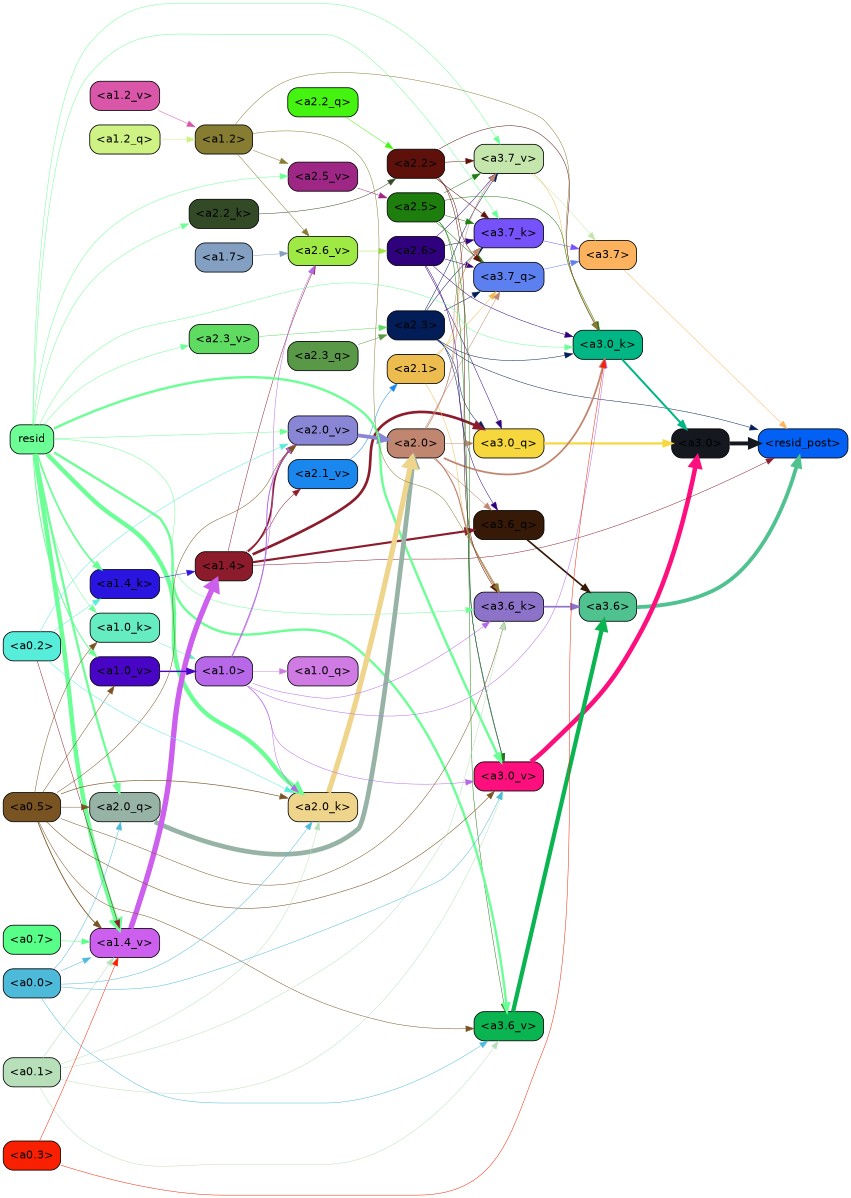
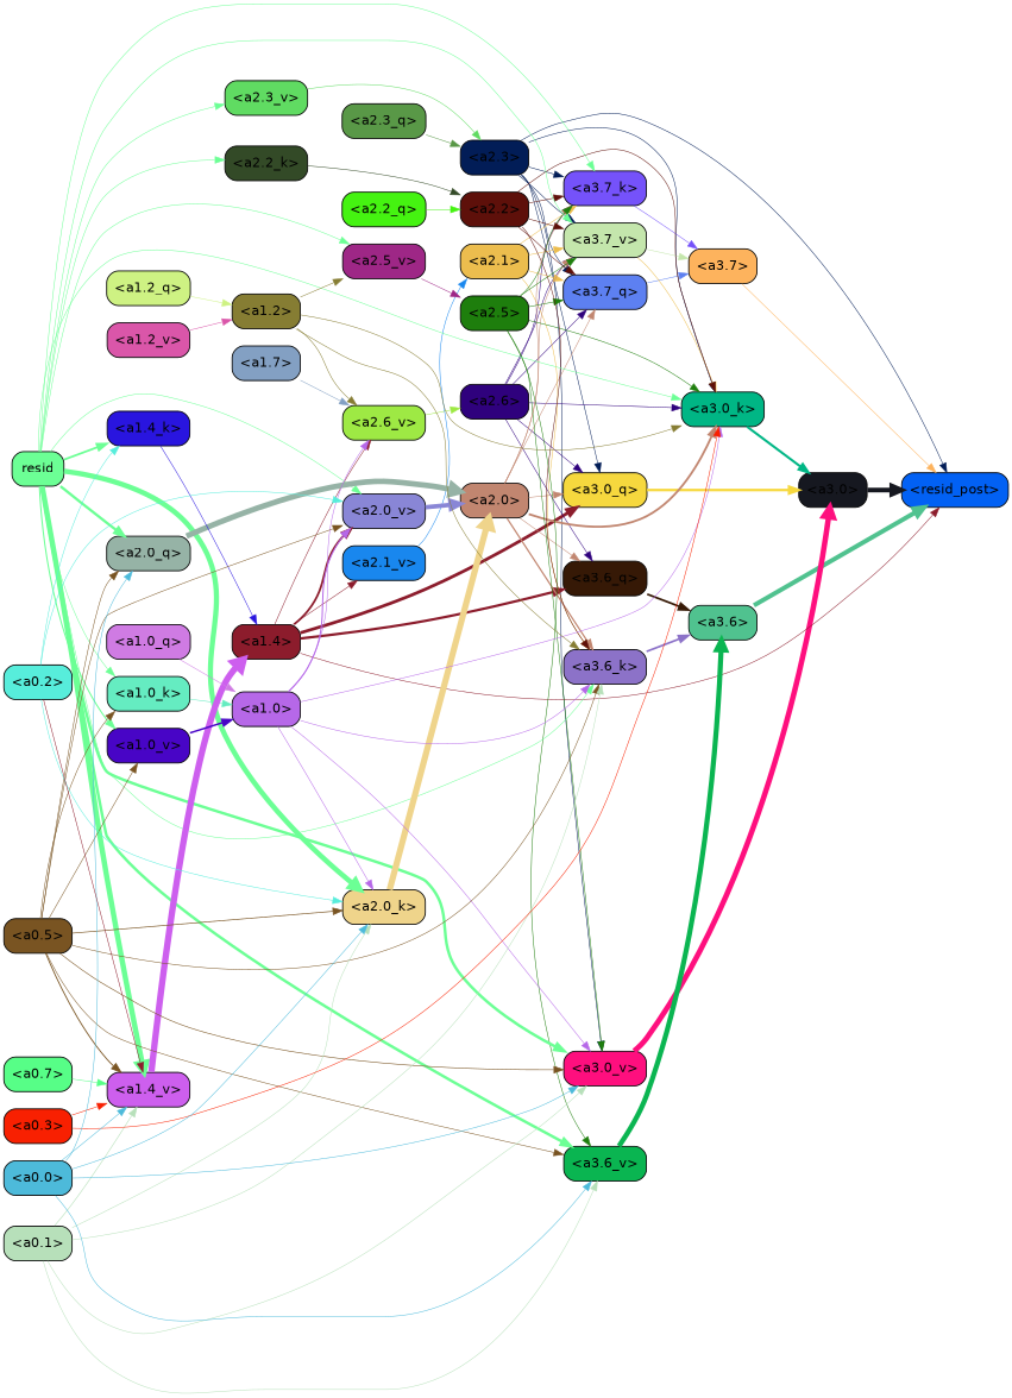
  strict digraph {
    rankdir=LR
    splines=true
    node [color=black fontname=Helvetica shape=box style="filled, rounded"]
    edge [color="#6cff95" penwidth=0.6]
    "<a3.7>" [fillcolor="#fdb35d"]
    "<resid_post>" [fillcolor="#0261f4"]
    "<a3.6>" [fillcolor="#50c28f"]
    "<a3.0>" [fillcolor="#161820"]
    "<a2.3>" [fillcolor="#021d57"]
    "<a3.7_q>" [fillcolor="#5d80f1"]
    "<a3.0_q>" [fillcolor="#f6d83e"]
    "<a3.7_k>" [fillcolor="#7552fa"]
    "<a3.0_k>" [fillcolor="#00b685"]
    "<a3.7_v>" [fillcolor="#c4e6ac"]
    "<a3.0_v>" [fillcolor="#fe0f7e"]
    "<a1.4>" [fillcolor="#8c1c2c"]
    "<a3.6_q>" [fillcolor="#361906"]
    "<a2.6_v>" [fillcolor="#9ee944"]
    "<a2.1_v>" [fillcolor="#1987ee"]
    "<a2.0_v>" [fillcolor="#8986d6"]
    "<a2.6>" [fillcolor="#2f017d"]
    "<a2.1>" [fillcolor="#ecbd4e"]
    "<a2.0>" [fillcolor="#c18670"]
    "<a3.6_k>" [fillcolor="#8c72c8"]
    "<a3.6_v>" [fillcolor="#0ab551"]
    "<a2.5>" [fillcolor="#1e7e0d"]
    "<a2.2>" [fillcolor="#5e100a"]
    n24 [fillcolor="#6cff95" label=resid]
    "<a2.0_q>" [fillcolor="#96b3a6"]
    "<a2.2_k>" [fillcolor="#334a27"]
    "<a2.0_k>" [fillcolor="#efd48b"]
    "<a2.5_v>" [fillcolor="#9e2786"]
    "<a2.3_v>" [fillcolor="#60db62"]
    "<a1.4_k>" [fillcolor="#2915df"]
    "<a1.0_k>" [fillcolor="#65ecc1"]
    "<a1.4_v>" [fillcolor="#cd5fee"]
    "<a1.0_v>" [fillcolor="#4805c6"]
    "<a1.0>" [fillcolor="#b668e8"]
    "<a1.2>" [fillcolor="#867d33"]
    "<a0.5>" [fillcolor="#795422"]
    "<a0.1>" [fillcolor="#b7e0ba"]
    "<a0.3>" [fillcolor="#f82001"]
    "<a0.0>" [fillcolor="#4dbada"]
    "<a2.3_q>" [fillcolor="#599847"]
    "<a2.2_q>" [fillcolor="#45f311"]
    "<a0.2>" [fillcolor="#57eddb"]
    "<a1.7>" [fillcolor="#83a0c3"]
    "<a1.2_q>" [fillcolor="#cef283"]
    "<a1.0_q>" [fillcolor="#cf7be3"]
    "<a1.2_v>" [fillcolor="#da56a9"]
    "<a0.7>" [fillcolor="#57fe87"]
    "<a3.7>" -> "<resid_post>" [color="#fdb35d"]
    "<a3.6>" -> "<resid_post>" [color="#50c28f" penwidth=4.751612067222595]
    "<a3.0>" -> "<resid_post>" [color="#161820" penwidth=4.884142994880676]
    "<a2.3>" -> "<resid_post>" [color="#021d57"]
    "<a2.3>" -> "<a3.7_q>" [color="#021d57"]
    "<a2.3>" -> "<a3.0_q>" [color="#021d57"]
    "<a2.3>" -> "<a3.7_k>" [color="#021d57"]
    "<a2.3>" -> "<a3.0_k>" [color="#021d57"]
    "<a2.3>" -> "<a3.7_v>" [color="#021d57"]
    "<a2.3>" -> "<a3.0_v>" [color="#021d57"]
    "<a3.7_q>" -> "<a3.7>" [color="#5d80f1"]
    "<a3.0_q>" -> "<a3.0>" [color="#f6d83e" penwidth=2.7421876192092896]
    "<a3.7_k>" -> "<a3.7>" [color="#7552fa"]
    "<a3.0_k>" -> "<a3.0>" [color="#00b685" penwidth=2.476402521133423]
    "<a3.7_v>" -> "<a3.7>" [color="#c4e6ac"]
    "<a3.7_v>" -> "<a3.0_k>" [color="#ecbd4e"]
    "<a3.0_v>" -> "<a3.0>" [color="#fe0f7e" penwidth=5.652270674705505]
    "<a1.4>" -> "<resid_post>" [color="#8c1c2c"]
    "<a1.4>" -> "<a3.0_q>" [color="#8c1c2c" penwidth=3.3040847778320312]
    "<a1.4>" -> "<a3.6_q>" [color="#8c1c2c" penwidth=2.6469622254371643]
    "<a1.4>" -> "<a2.6_v>" [color="#8c1c2c"]
    "<a1.4>" -> "<a2.1_v>" [color="#8c1c2c"]
    "<a1.4>" -> "<a2.0_v>" [color="#8c1c2c" penwidth=2.1286070346832275]
    "<a3.6_q>" -> "<a3.6>" [color="#361906" penwidth=2.091020345687866]
    "<a2.6_v>" -> "<a2.6>" [color="#9ee944"]
    "<a2.1_v>" -> "<a2.1>" [color="#1987ee"]
    "<a2.0_v>" -> "<a2.0>" [color="#8986d6" penwidth=4.5950857400894165]
    "<a2.6>" -> "<a3.7_q>" [color="#2f017d"]
    "<a2.6>" -> "<a3.0_q>" [color="#2f017d"]
    "<a2.6>" -> "<a3.7_k>" [color="#2f017d"]
    "<a2.6>" -> "<a3.0_k>" [color="#2f017d"]
    "<a2.6>" -> "<a3.7_v>" [color="#2f017d"]
    "<a2.6>" -> "<a3.6_q>" [color="#2f017d"]
    "<a2.1>" -> "<a3.7_q>" [color="#ecbd4e"]
    "<a2.1>" -> "<a3.7_k>" [color="#ecbd4e"]
+   "<a2.1>" -> "<a3.7_v>" [color="#ecbd4e"]
    "<a2.1>" -> "<a3.6_k>" [color="#ecbd4e"]
    "<a2.0>" -> "<a3.7_q>" [color="#c18670"]
    "<a2.0>" -> "<a3.0_q>" [color="#c18670"]
    "<a2.0>" -> "<a3.7_k>" [color="#c18670"]
    "<a2.0>" -> "<a3.0_k>" [color="#c18670" penwidth=2.2137351036071777]
    "<a2.0>" -> "<a3.7_v>" [color="#c18670"]
    "<a2.0>" -> "<a3.6_q>" [color="#c18670"]
    "<a2.0>" -> "<a3.6_k>" [color="#c18670" penwidth=1.4757367372512817]
    "<a3.6_k>" -> "<a3.6>" [color="#8c72c8" penwidth=2.048597991466522]
    "<a3.6_v>" -> "<a3.6>" [color="#0ab551" penwidth=5.2550448179244995]
    "<a2.5>" -> "<a3.7_q>" [color="#1e7e0d"]
    "<a2.5>" -> "<a3.7_k>" [color="#1e7e0d"]
    "<a2.5>" -> "<a3.0_k>" [color="#1e7e0d"]
    "<a2.5>" -> "<a3.7_v>" [color="#1e7e0d"]
    "<a2.5>" -> "<a3.0_v>" [color="#1e7e0d"]
    "<a2.5>" -> "<a3.6_v>" [color="#1e7e0d"]
    "<a2.2>" -> "<a3.7_q>" [color="#5e100a"]
    "<a2.2>" -> "<a3.7_k>" [color="#5e100a"]
    "<a2.2>" -> "<a3.0_k>" [color="#5e100a"]
    "<a2.2>" -> "<a3.7_v>" [color="#5e100a"]
    "<a2.2>" -> "<a3.6_k>" [color="#5e100a"]
    n24 -> "<a3.7_k>"
    n24 -> "<a3.0_k>"
    n24 -> "<a3.7_v>"
    n24 -> "<a3.0_v>" [penwidth=2.972973108291626]
    n24 -> "<a2.0_v>"
    n24 -> "<a3.6_k>"
    n24 -> "<a3.6_v>" [penwidth=2.9582033157348633]
    n24 -> "<a2.0_q>" [penwidth=2.7699792869389057]
    n24 -> "<a2.2_k>"
    n24 -> "<a2.0_k>" [penwidth=5.362775564193726]
    n24 -> "<a2.5_v>"
    n24 -> "<a2.3_v>"
    n24 -> "<a1.4_k>" [penwidth=2.147887945175171]
    n24 -> "<a1.0_k>"
    n24 -> "<a1.4_v>" [penwidth=5.545122385025024]
    n24 -> "<a1.0_v>" [penwidth=1.26444411277771]
    "<a2.0_q>" -> "<a2.0>" [color="#96b3a6" penwidth=5.819834470748901]
    "<a2.2_k>" -> "<a2.2>" [color="#334a27"]
    "<a2.0_k>" -> "<a2.0>" [color="#efd48b" penwidth=6.470837593078613]
    "<a2.5_v>" -> "<a2.5>" [color="#9e2786"]
    "<a2.3_v>" -> "<a2.3>" [color="#60db62"]
    "<a1.4_k>" -> "<a1.4>" [color="#2915df"]
    "<a1.0_k>" -> "<a1.0>" [color="#65ecc1"]
    "<a1.4_v>" -> "<a1.4>" [color="#cd5fee" penwidth=6.635385513305664]
    "<a1.0_v>" -> "<a1.0>" [color="#4805c6" penwidth=1.807669460773468]
    "<a1.0>" -> "<a3.0_k>" [color="#b668e8"]
    "<a1.0>" -> "<a3.0_v>" [color="#b668e8"]
    "<a1.0>" -> "<a2.6_v>" [color="#b668e8"]
    "<a1.0>" -> "<a2.0_v>" [color="#b668e8" penwidth=1.2240618467330933]
    "<a1.0>" -> "<a3.6_k>" [color="#b668e8"]
    "<a1.0>" -> "<a2.0_k>" [color="#b668e8"]
    "<a1.2>" -> "<a3.0_k>" [color="#867d33"]
    "<a1.2>" -> "<a2.6_v>" [color="#867d33"]
    "<a1.2>" -> "<a3.6_k>" [color="#867d33"]
    "<a1.2>" -> "<a2.5_v>" [color="#867d33"]
    "<a0.5>" -> "<a3.0_v>" [color="#795422" penwidth=0.6790935099124908]
    "<a0.5>" -> "<a2.0_v>" [color="#795422"]
    "<a0.5>" -> "<a3.6_k>" [color="#795422"]
    "<a0.5>" -> "<a3.6_v>" [color="#795422"]
    "<a0.5>" -> "<a2.0_q>" [color="#795422"]
    "<a0.5>" -> "<a2.0_k>" [color="#795422" penwidth=0.7897988557815552]
    "<a0.5>" -> "<a1.0_k>" [color="#795422"]
    "<a0.5>" -> "<a1.4_v>" [color="#795422" penwidth=1.0479987859725952]
    "<a0.5>" -> "<a1.0_v>" [color="#795422"]
    "<a0.1>" -> "<a3.0_v>" [color="#b7e0ba"]
    "<a0.1>" -> "<a3.6_k>" [color="#b7e0ba"]
    "<a0.1>" -> "<a3.6_v>" [color="#b7e0ba"]
    "<a0.1>" -> "<a2.0_k>" [color="#b7e0ba"]
    "<a0.1>" -> "<a1.4_v>" [color="#b7e0ba" penwidth=0.7031502723693848]
    "<a0.3>" -> "<a3.0_k>" [color="#f82001"]
    "<a0.3>" -> "<a1.4_v>" [color="#f82001"]
    "<a0.0>" -> "<a3.0_v>" [color="#4dbada"]
    "<a0.0>" -> "<a3.6_v>" [color="#4dbada"]
    "<a0.0>" -> "<a2.0_q>" [color="#4dbada"]
    "<a0.0>" -> "<a2.0_k>" [color="#4dbada"]
    "<a0.0>" -> "<a1.4_v>" [color="#4dbada"]
    "<a2.3_q>" -> "<a2.3>" [color="#599847"]
    "<a2.2_q>" -> "<a2.2>" [color="#45f311"]
    "<a0.2>" -> "<a2.0_v>" [color="#57eddb"]
    "<a0.2>" -> "<a2.0_k>" [color="#57eddb"]
    "<a0.2>" -> "<a1.4_k>" [color="#57eddb"]
    "<a0.2>" -> "<a1.4_v>" [color="#8c1c2c"]
    "<a1.7>" -> "<a2.6_v>" [color="#83a0c3"]
    "<a1.2_q>" -> "<a1.2>" [color="#cef283"]
-   "<a1.0>" -> "<a1.0_q>" [color="#cf7be3"]
+   "<a1.0_q>" -> "<a1.0>" [color="#cf7be3"]
    "<a1.2_v>" -> "<a1.2>" [color="#da56a9"]
    "<a0.7>" -> "<a1.4_v>" [color="#57fe87"]
  }
